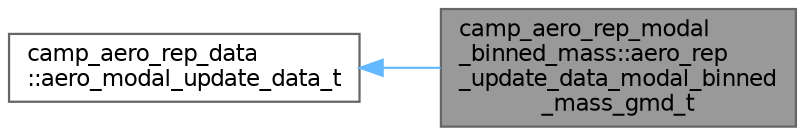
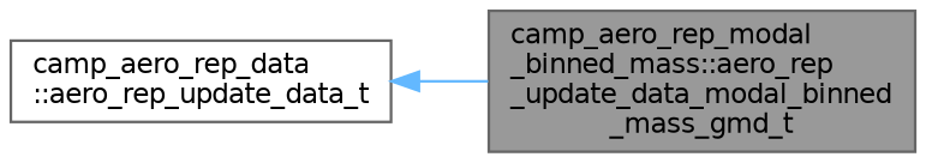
  digraph {
    rankdir=LR
    node [color=gray40 fontname=Helvetica fontsize=10 shape=box style=filled]
    n1 [fillcolor=grey60 fontcolor=black height=0.2 label="camp_aero_rep_modal\l_binned_mass::aero_rep\l_update_data_modal_binned\l_mass_gmd_t" width=0.4]
-   n2 [fillcolor=white height=0.2 label="camp_aero_rep_data\l::aero_modal_update_data_t" width=0.4]
+   n2 [fillcolor=white height=0.2 label="camp_aero_rep_data\l::aero_rep_update_data_t" width=0.4]
    n2 -> n1 [color=steelblue1 dir=back fontname=Helvetica fontsize=10 labelfontname=Helvetica labelfontsize=10 style=solid]
  }
